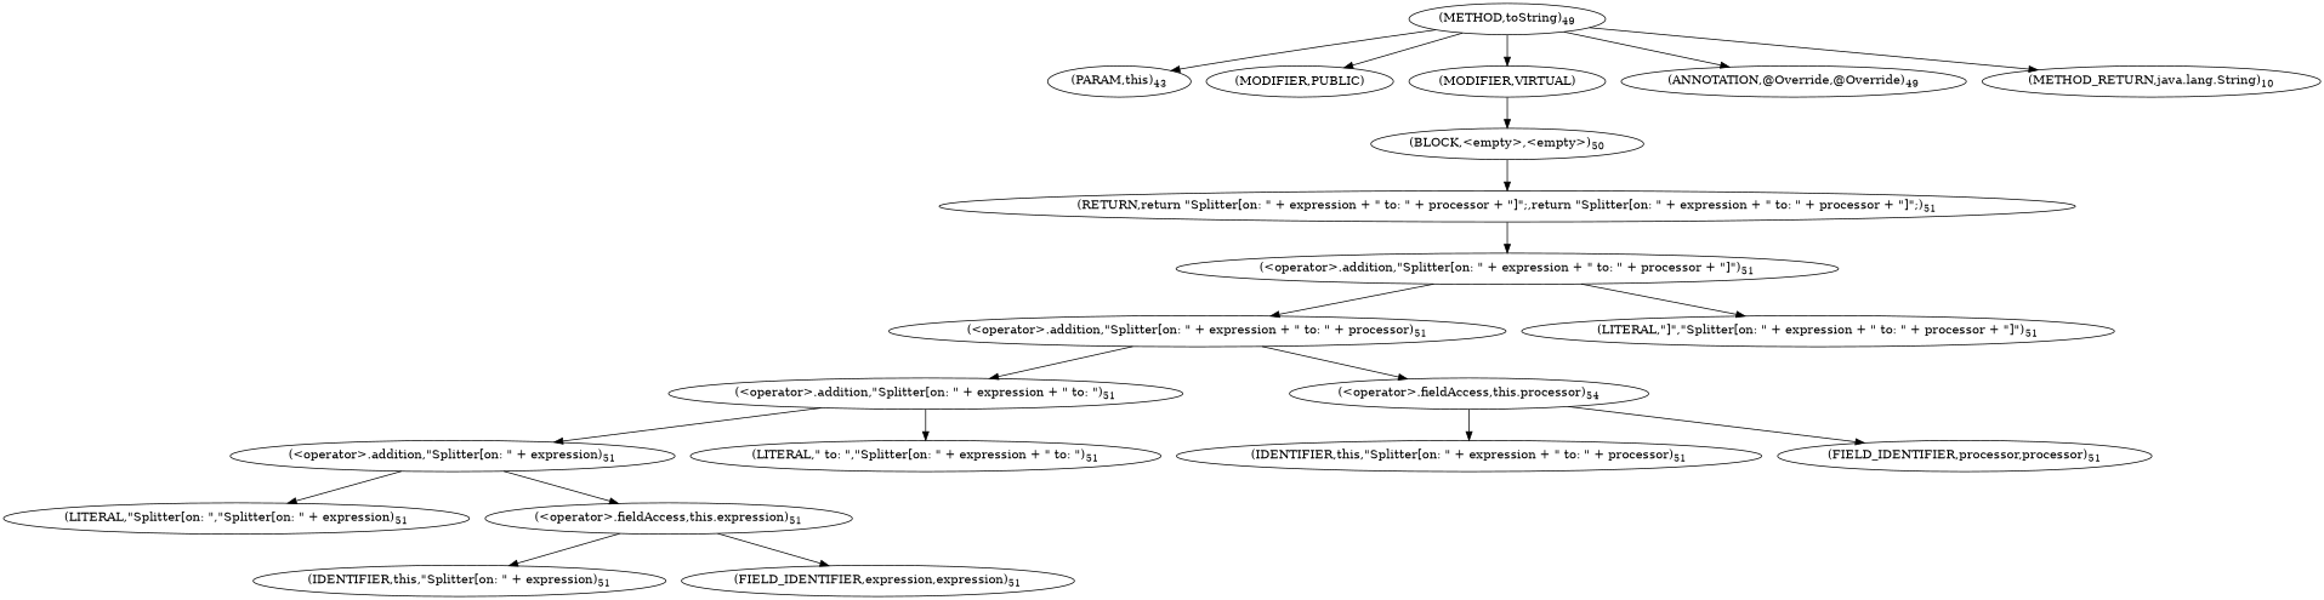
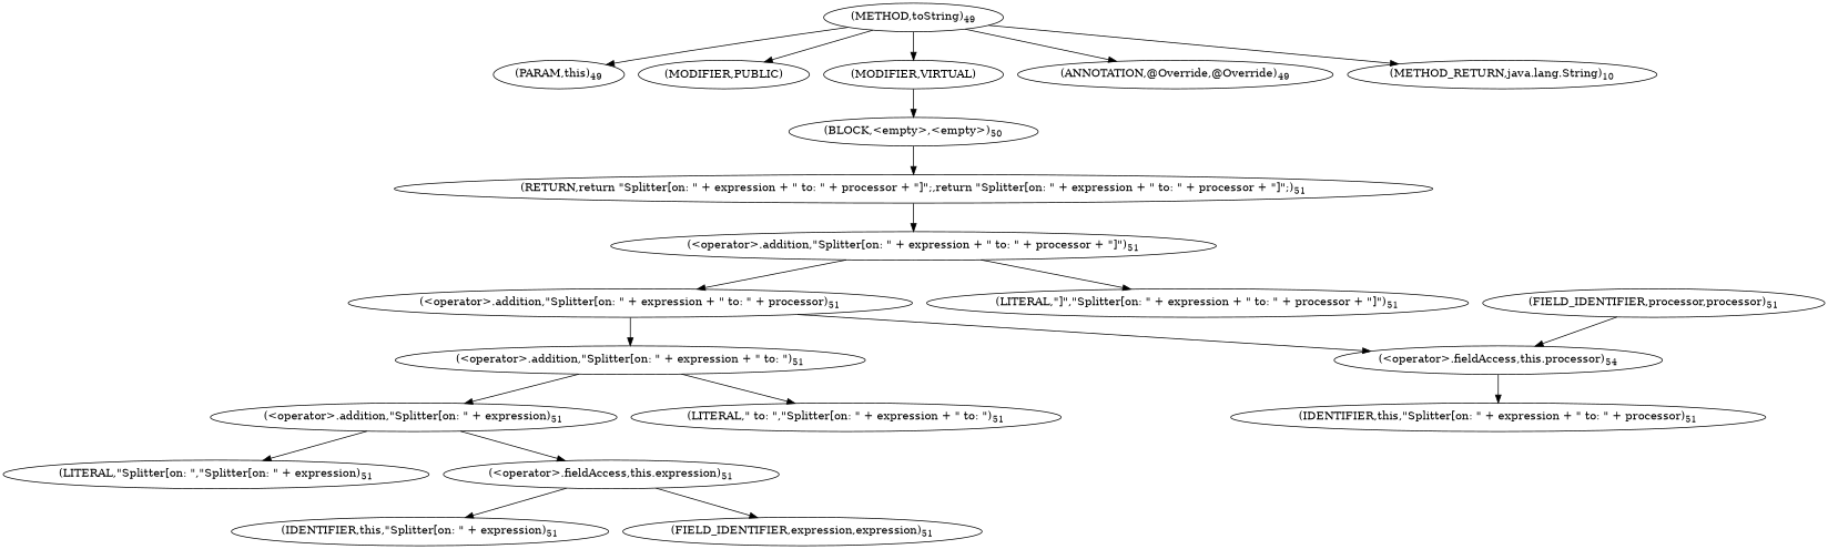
  digraph {
    n1 [label=<(METHOD,toString)<SUB>49</SUB>>]
-   n2 [label=<(PARAM,this)<SUB>43</SUB>>]
+   n2 [label=<(PARAM,this)<SUB>49</SUB>>]
    n3 [label=<(MODIFIER,PUBLIC)>]
    n4 [label=<(MODIFIER,VIRTUAL)>]
    n5 [label=<(ANNOTATION,@Override,@Override)<SUB>49</SUB>>]
    n6 [label=<(METHOD_RETURN,java.lang.String)<SUB>10</SUB>>]
    n7 [label=<(BLOCK,&lt;empty&gt;,&lt;empty&gt;)<SUB>50</SUB>>]
    n8 [label=<(RETURN,return &quot;Splitter[on: &quot; + expression + &quot; to: &quot; + processor + &quot;]&quot;;,return &quot;Splitter[on: &quot; + expression + &quot; to: &quot; + processor + &quot;]&quot;;)<SUB>51</SUB>>]
    n9 [label=<(&lt;operator&gt;.addition,&quot;Splitter[on: &quot; + expression + &quot; to: &quot; + processor + &quot;]&quot;)<SUB>51</SUB>>]
    n10 [label=<(&lt;operator&gt;.addition,&quot;Splitter[on: &quot; + expression + &quot; to: &quot; + processor)<SUB>51</SUB>>]
    n11 [label=<(LITERAL,&quot;]&quot;,&quot;Splitter[on: &quot; + expression + &quot; to: &quot; + processor + &quot;]&quot;)<SUB>51</SUB>>]
    n12 [label=<(&lt;operator&gt;.addition,&quot;Splitter[on: &quot; + expression + &quot; to: &quot;)<SUB>51</SUB>>]
    n13 [label=<(&lt;operator&gt;.fieldAccess,this.processor)<SUB>54</SUB>>]
    n14 [label=<(&lt;operator&gt;.addition,&quot;Splitter[on: &quot; + expression)<SUB>51</SUB>>]
    n15 [label=<(LITERAL,&quot; to: &quot;,&quot;Splitter[on: &quot; + expression + &quot; to: &quot;)<SUB>51</SUB>>]
    n16 [label=<(IDENTIFIER,this,&quot;Splitter[on: &quot; + expression + &quot; to: &quot; + processor)<SUB>51</SUB>>]
    n17 [label=<(FIELD_IDENTIFIER,processor,processor)<SUB>51</SUB>>]
    n18 [label=<(LITERAL,&quot;Splitter[on: &quot;,&quot;Splitter[on: &quot; + expression)<SUB>51</SUB>>]
    n19 [label=<(&lt;operator&gt;.fieldAccess,this.expression)<SUB>51</SUB>>]
    n20 [label=<(IDENTIFIER,this,&quot;Splitter[on: &quot; + expression)<SUB>51</SUB>>]
    n21 [label=<(FIELD_IDENTIFIER,expression,expression)<SUB>51</SUB>>]
    n1 -> n2
    n1 -> n3
    n1 -> n4
    n1 -> n5
    n1 -> n6
    n4 -> n7
    n7 -> n8
    n8 -> n9
    n9 -> n10
    n9 -> n11
    n10 -> n12
    n10 -> n13
    n12 -> n14
    n12 -> n15
    n13 -> n16
-   n13 -> n17
+   n17 -> n13
    n14 -> n18
    n14 -> n19
    n19 -> n20
    n19 -> n21
  }
